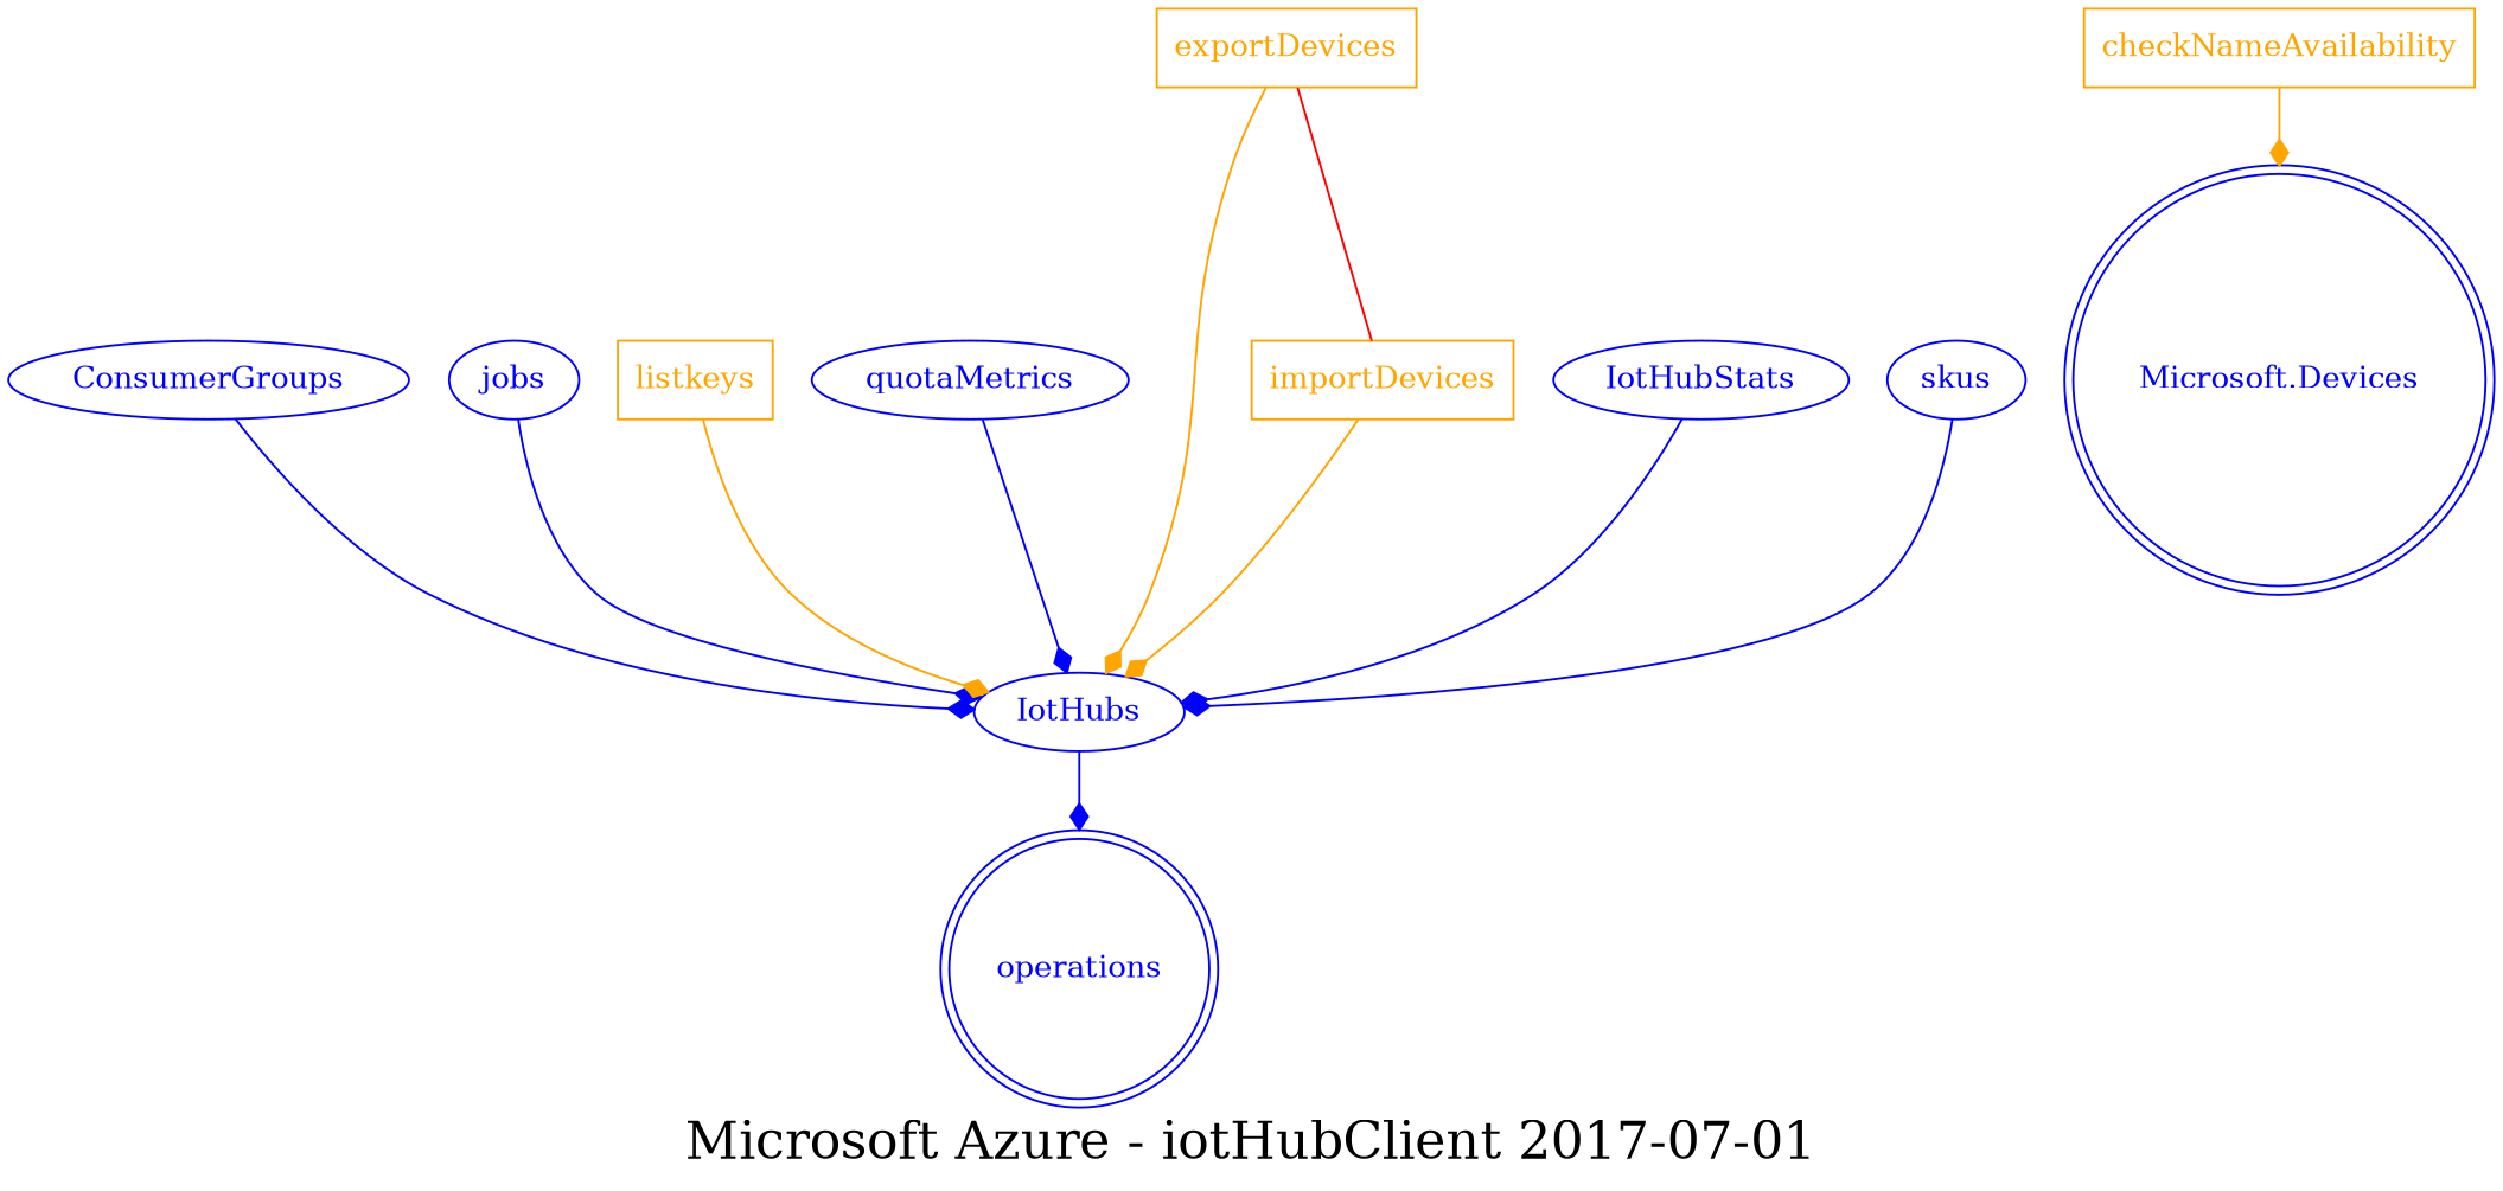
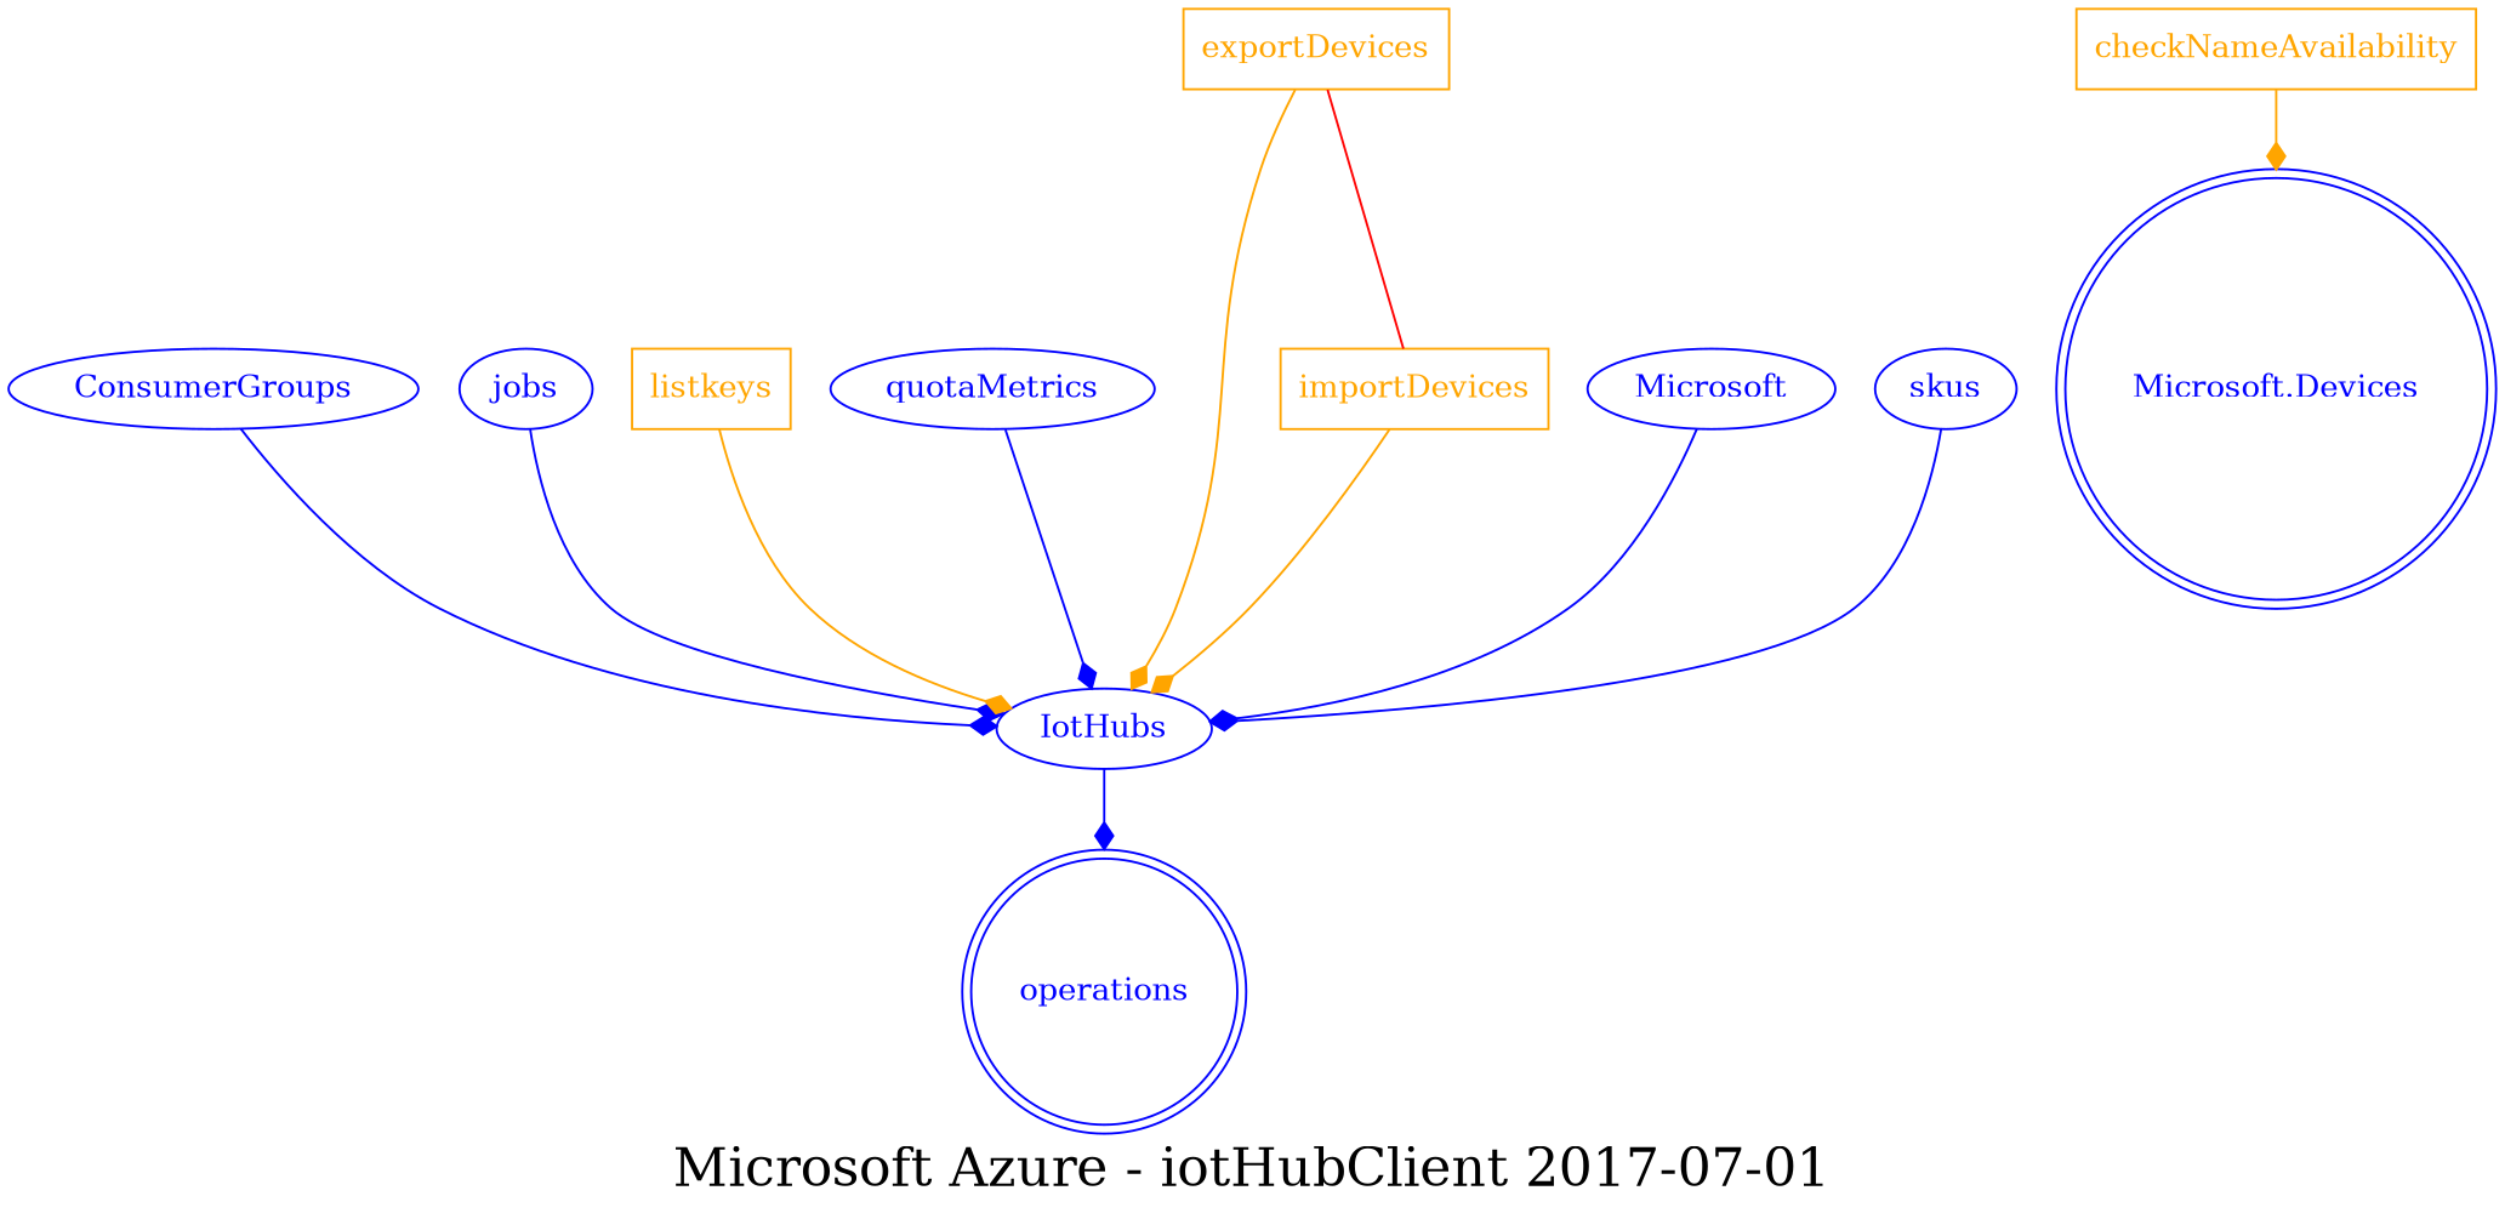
  digraph {
    fontsize=24
    label="Microsoft Azure - iotHubClient 2017-07-01"
    splines=true
    node [color=blue fontcolor=blue shape=ellipse]
    edge [arrowhead=diamond arrowtail=none color=blue fontcolor=blue]
    operations [shape=doublecircle]
    IotHubs
    "Microsoft.Devices" [shape=doublecircle]
    ConsumerGroups
    jobs
    listkeys [color=orange fontcolor=orange shape=box]
    quotaMetrics
    importDevices [color=orange fontcolor=orange shape=box]
    exportDevices [color=orange fontcolor=orange shape=box]
-   IotHubStats
+   IotHubStats [label=Microsoft]
    skus
    checkNameAvailability [color=orange fontcolor=orange shape=box]
    IotHubs -> operations
    ConsumerGroups -> IotHubs
    jobs -> IotHubs
    listkeys -> IotHubs [color=orange fontcolor=orange]
    quotaMetrics -> IotHubs
    importDevices -> IotHubs [color=orange fontcolor=orange]
    exportDevices -> IotHubs [color=orange fontcolor=orange]
    exportDevices -> importDevices [arrowhead=none color=red fontcolor=red]
    IotHubStats -> IotHubs
    skus -> IotHubs
    checkNameAvailability -> "Microsoft.Devices" [color=orange fontcolor=orange]
  }
